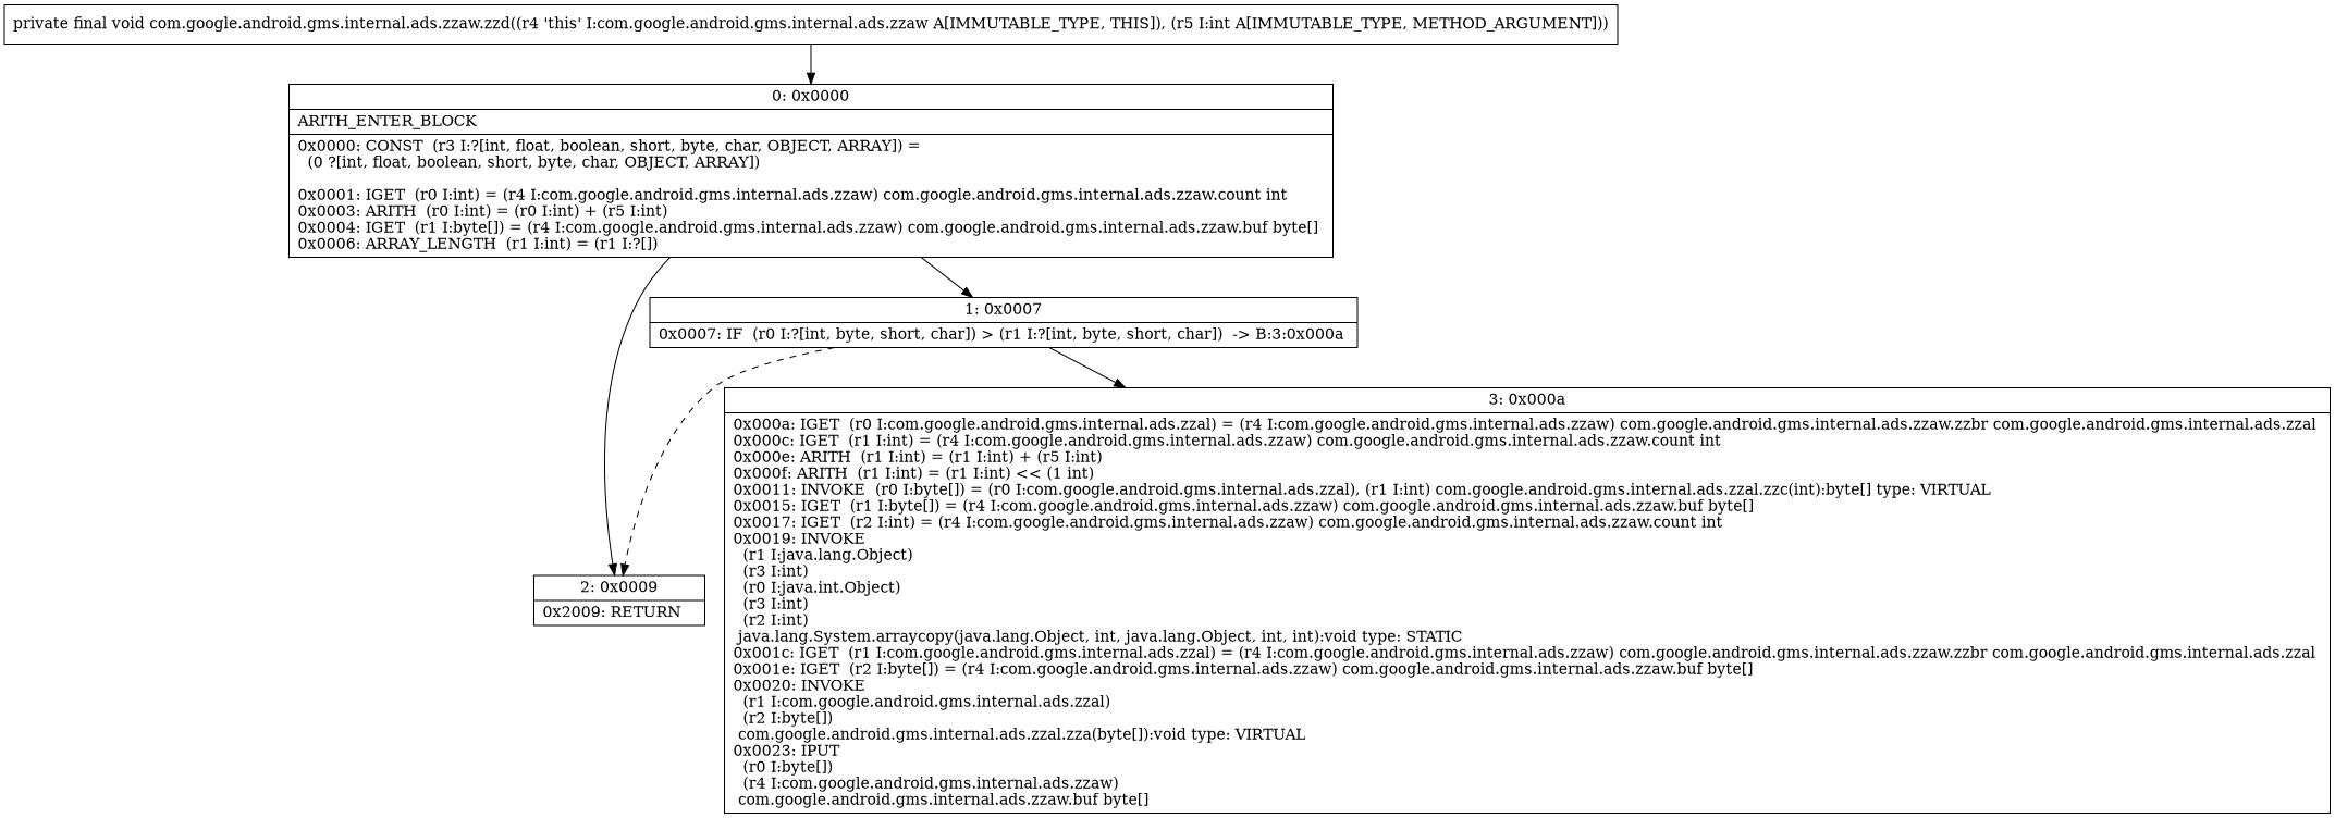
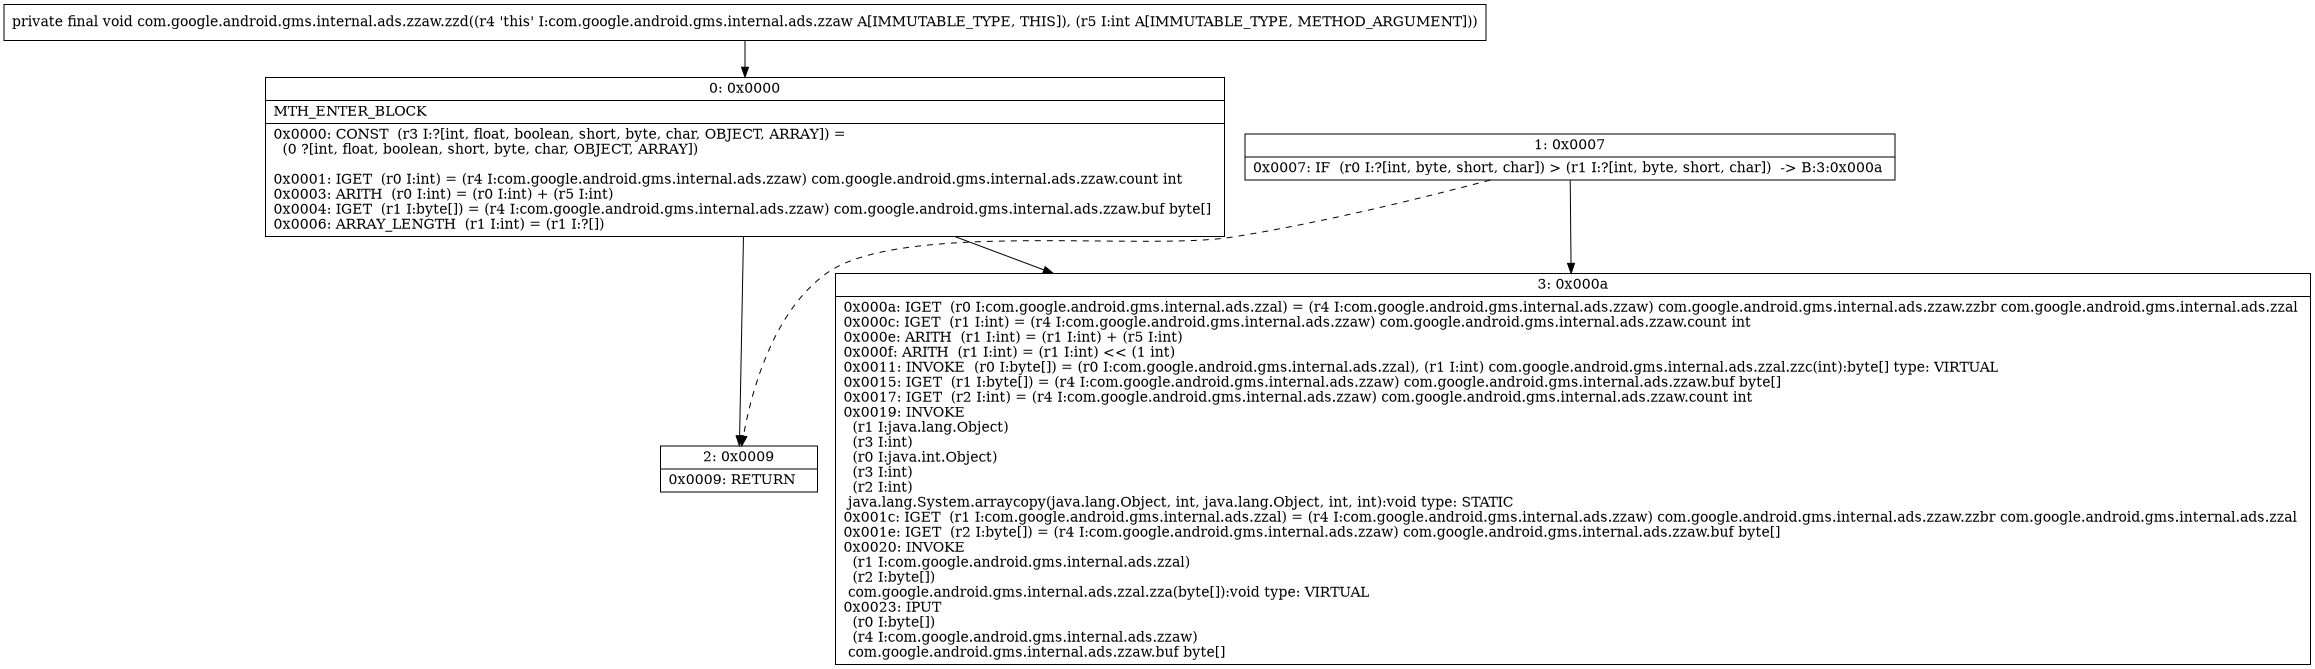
  digraph {
    node [shape=record]
-   n1 [label="{0\:\ 0x0000|ARITH_ENTER_BLOCK\l|0x0000: CONST  (r3 I:?[int, float, boolean, short, byte, char, OBJECT, ARRAY]) = \l  (0 ?[int, float, boolean, short, byte, char, OBJECT, ARRAY])\l \l0x0001: IGET  (r0 I:int) = (r4 I:com.google.android.gms.internal.ads.zzaw) com.google.android.gms.internal.ads.zzaw.count int \l0x0003: ARITH  (r0 I:int) = (r0 I:int) + (r5 I:int) \l0x0004: IGET  (r1 I:byte[]) = (r4 I:com.google.android.gms.internal.ads.zzaw) com.google.android.gms.internal.ads.zzaw.buf byte[] \l0x0006: ARRAY_LENGTH  (r1 I:int) = (r1 I:?[]) \l}"]
+   n1 [label="{0\:\ 0x0000|MTH_ENTER_BLOCK\l|0x0000: CONST  (r3 I:?[int, float, boolean, short, byte, char, OBJECT, ARRAY]) = \l  (0 ?[int, float, boolean, short, byte, char, OBJECT, ARRAY])\l \l0x0001: IGET  (r0 I:int) = (r4 I:com.google.android.gms.internal.ads.zzaw) com.google.android.gms.internal.ads.zzaw.count int \l0x0003: ARITH  (r0 I:int) = (r0 I:int) + (r5 I:int) \l0x0004: IGET  (r1 I:byte[]) = (r4 I:com.google.android.gms.internal.ads.zzaw) com.google.android.gms.internal.ads.zzaw.buf byte[] \l0x0006: ARRAY_LENGTH  (r1 I:int) = (r1 I:?[]) \l}"]
    n2 [label="{1\:\ 0x0007|0x0007: IF  (r0 I:?[int, byte, short, char]) \> (r1 I:?[int, byte, short, char])  \-\> B:3:0x000a \l}"]
-   n3 [label="{2\:\ 0x0009|0x2009: RETURN   \l}"]
+   n3 [label="{2\:\ 0x0009|0x0009: RETURN   \l}"]
    n4 [label="{3\:\ 0x000a|0x000a: IGET  (r0 I:com.google.android.gms.internal.ads.zzal) = (r4 I:com.google.android.gms.internal.ads.zzaw) com.google.android.gms.internal.ads.zzaw.zzbr com.google.android.gms.internal.ads.zzal \l0x000c: IGET  (r1 I:int) = (r4 I:com.google.android.gms.internal.ads.zzaw) com.google.android.gms.internal.ads.zzaw.count int \l0x000e: ARITH  (r1 I:int) = (r1 I:int) + (r5 I:int) \l0x000f: ARITH  (r1 I:int) = (r1 I:int) \<\< (1 int) \l0x0011: INVOKE  (r0 I:byte[]) = (r0 I:com.google.android.gms.internal.ads.zzal), (r1 I:int) com.google.android.gms.internal.ads.zzal.zzc(int):byte[] type: VIRTUAL \l0x0015: IGET  (r1 I:byte[]) = (r4 I:com.google.android.gms.internal.ads.zzaw) com.google.android.gms.internal.ads.zzaw.buf byte[] \l0x0017: IGET  (r2 I:int) = (r4 I:com.google.android.gms.internal.ads.zzaw) com.google.android.gms.internal.ads.zzaw.count int \l0x0019: INVOKE  \l  (r1 I:java.lang.Object)\l  (r3 I:int)\l  (r0 I:java.int.Object)\l  (r3 I:int)\l  (r2 I:int)\l java.lang.System.arraycopy(java.lang.Object, int, java.lang.Object, int, int):void type: STATIC \l0x001c: IGET  (r1 I:com.google.android.gms.internal.ads.zzal) = (r4 I:com.google.android.gms.internal.ads.zzaw) com.google.android.gms.internal.ads.zzaw.zzbr com.google.android.gms.internal.ads.zzal \l0x001e: IGET  (r2 I:byte[]) = (r4 I:com.google.android.gms.internal.ads.zzaw) com.google.android.gms.internal.ads.zzaw.buf byte[] \l0x0020: INVOKE  \l  (r1 I:com.google.android.gms.internal.ads.zzal)\l  (r2 I:byte[])\l com.google.android.gms.internal.ads.zzal.zza(byte[]):void type: VIRTUAL \l0x0023: IPUT  \l  (r0 I:byte[])\l  (r4 I:com.google.android.gms.internal.ads.zzaw)\l com.google.android.gms.internal.ads.zzaw.buf byte[] \l}"]
    n5 [label="{private final void com.google.android.gms.internal.ads.zzaw.zzd((r4 'this' I:com.google.android.gms.internal.ads.zzaw A[IMMUTABLE_TYPE, THIS]), (r5 I:int A[IMMUTABLE_TYPE, METHOD_ARGUMENT])) }"]
-   n1 -> n2
+   n1 -> n4
    n1 -> n3
    n2 -> n3 [style=dashed]
    n2 -> n4
    n5 -> n1
  }
